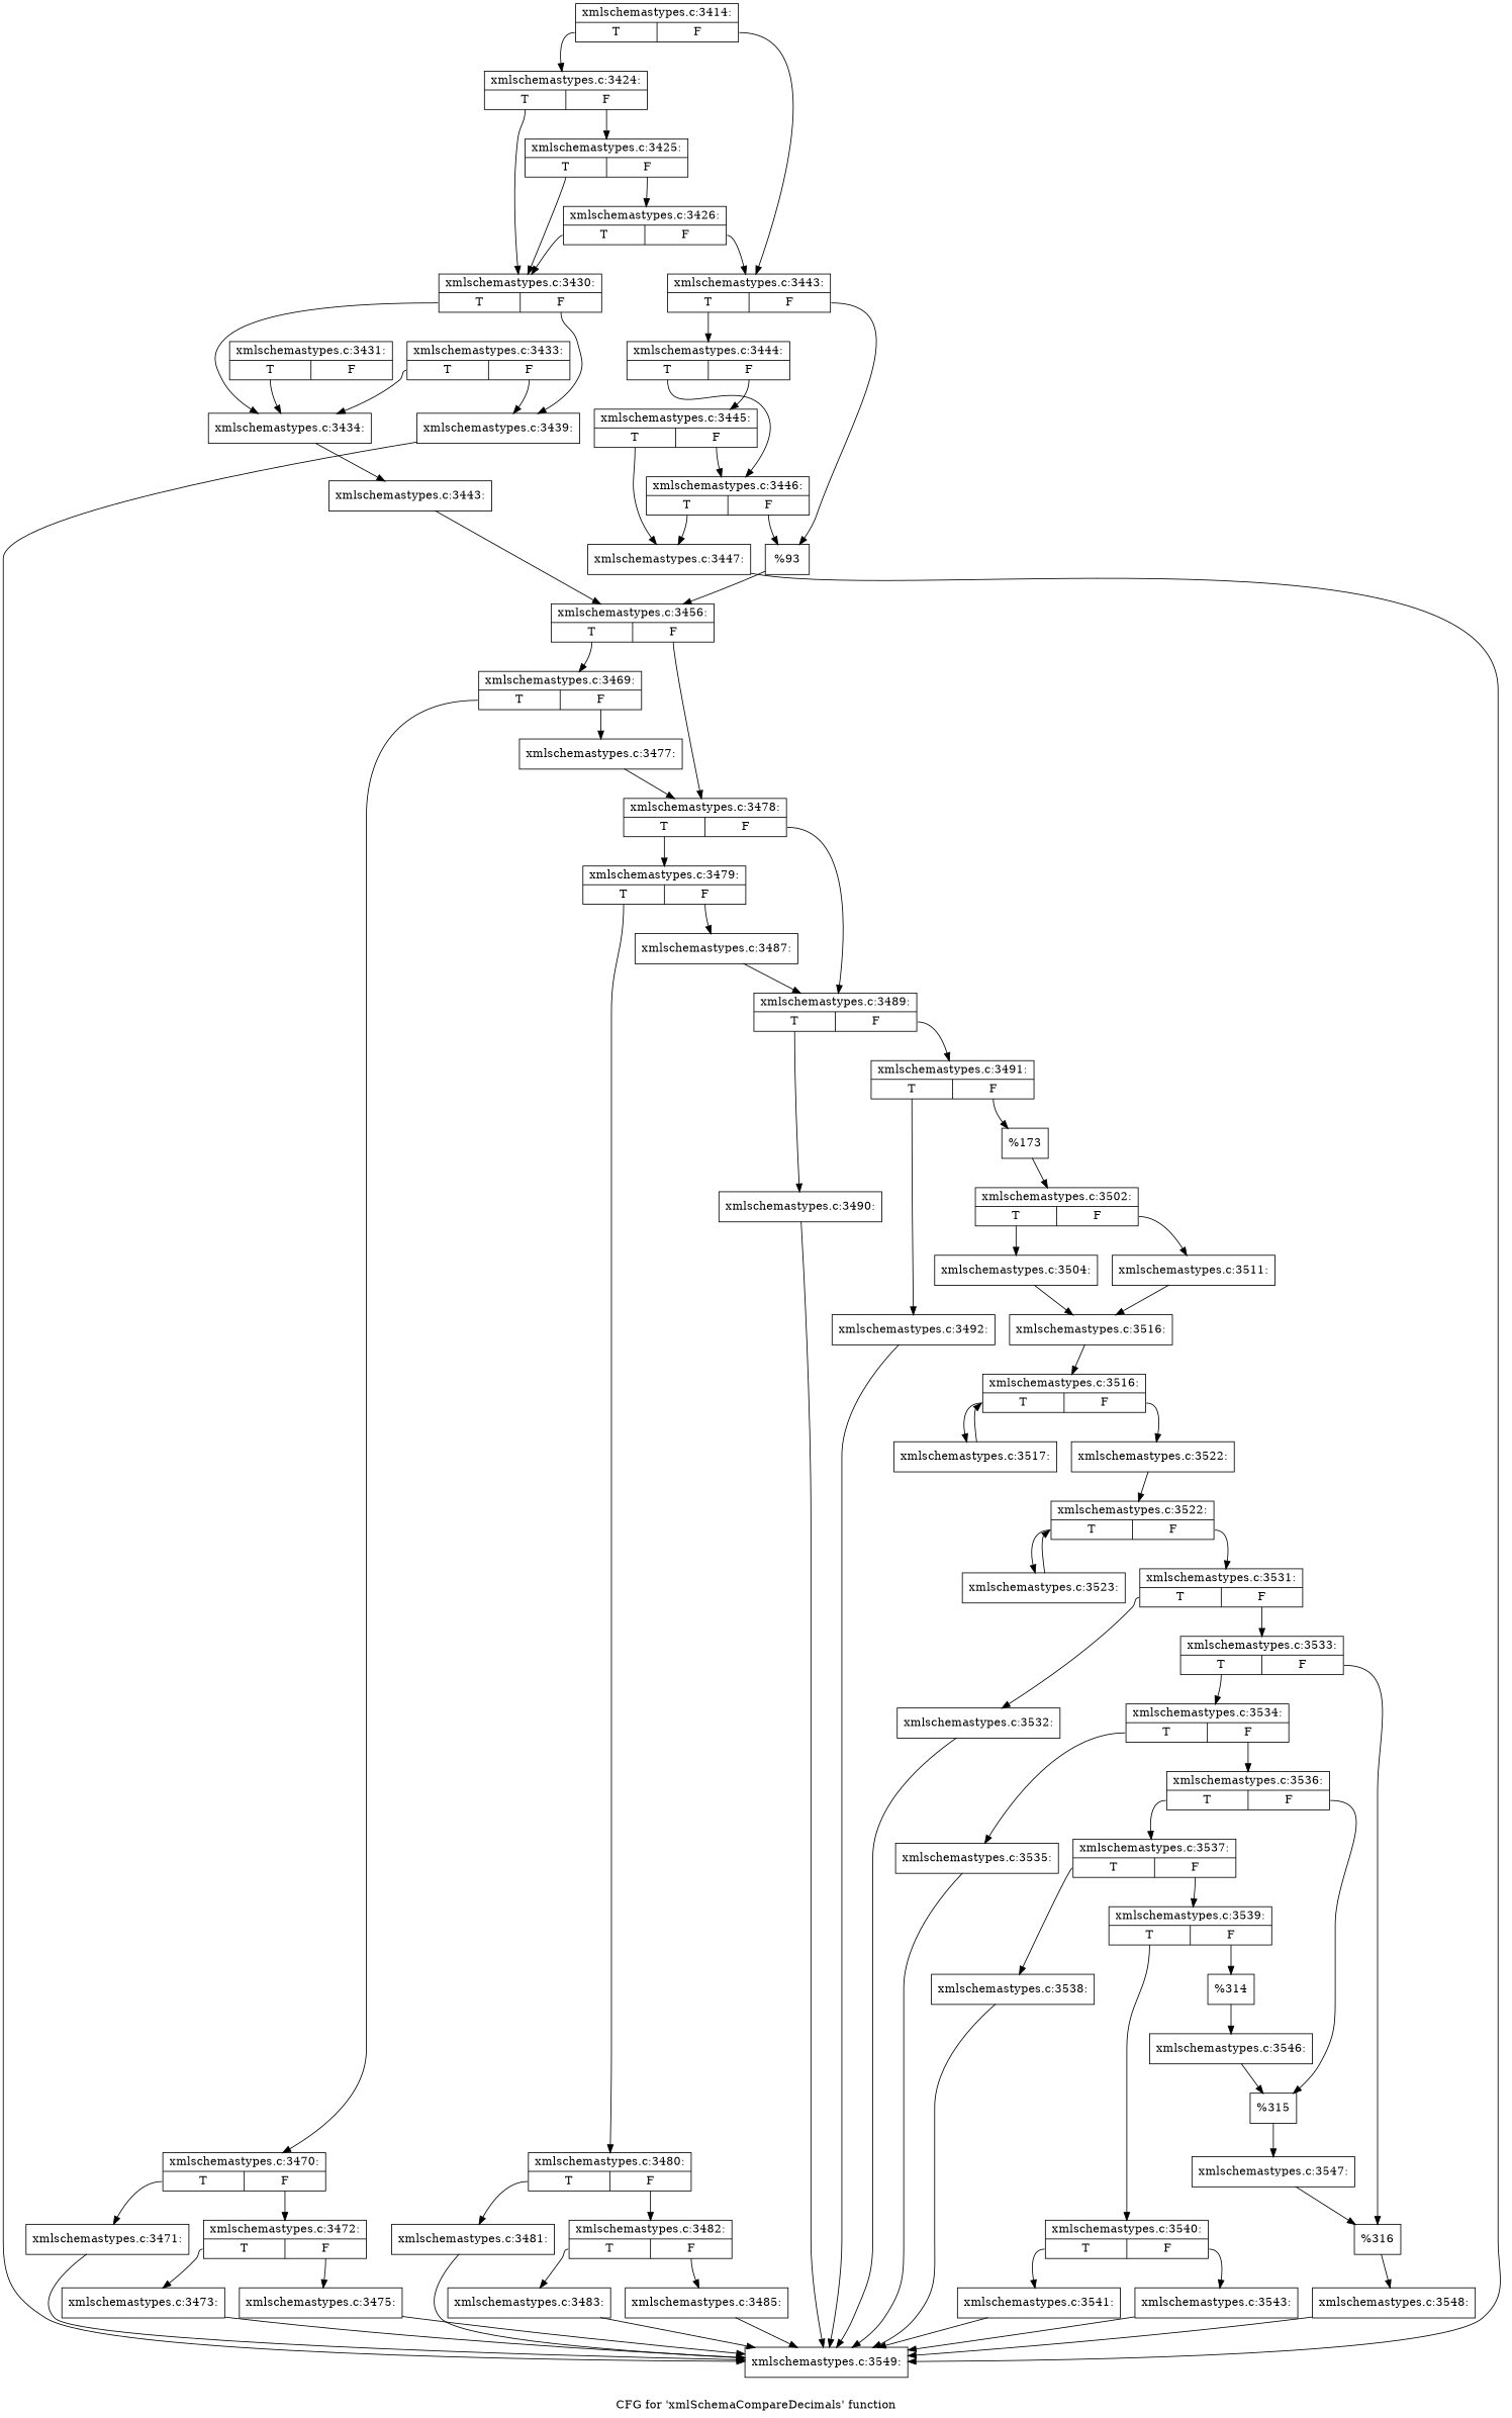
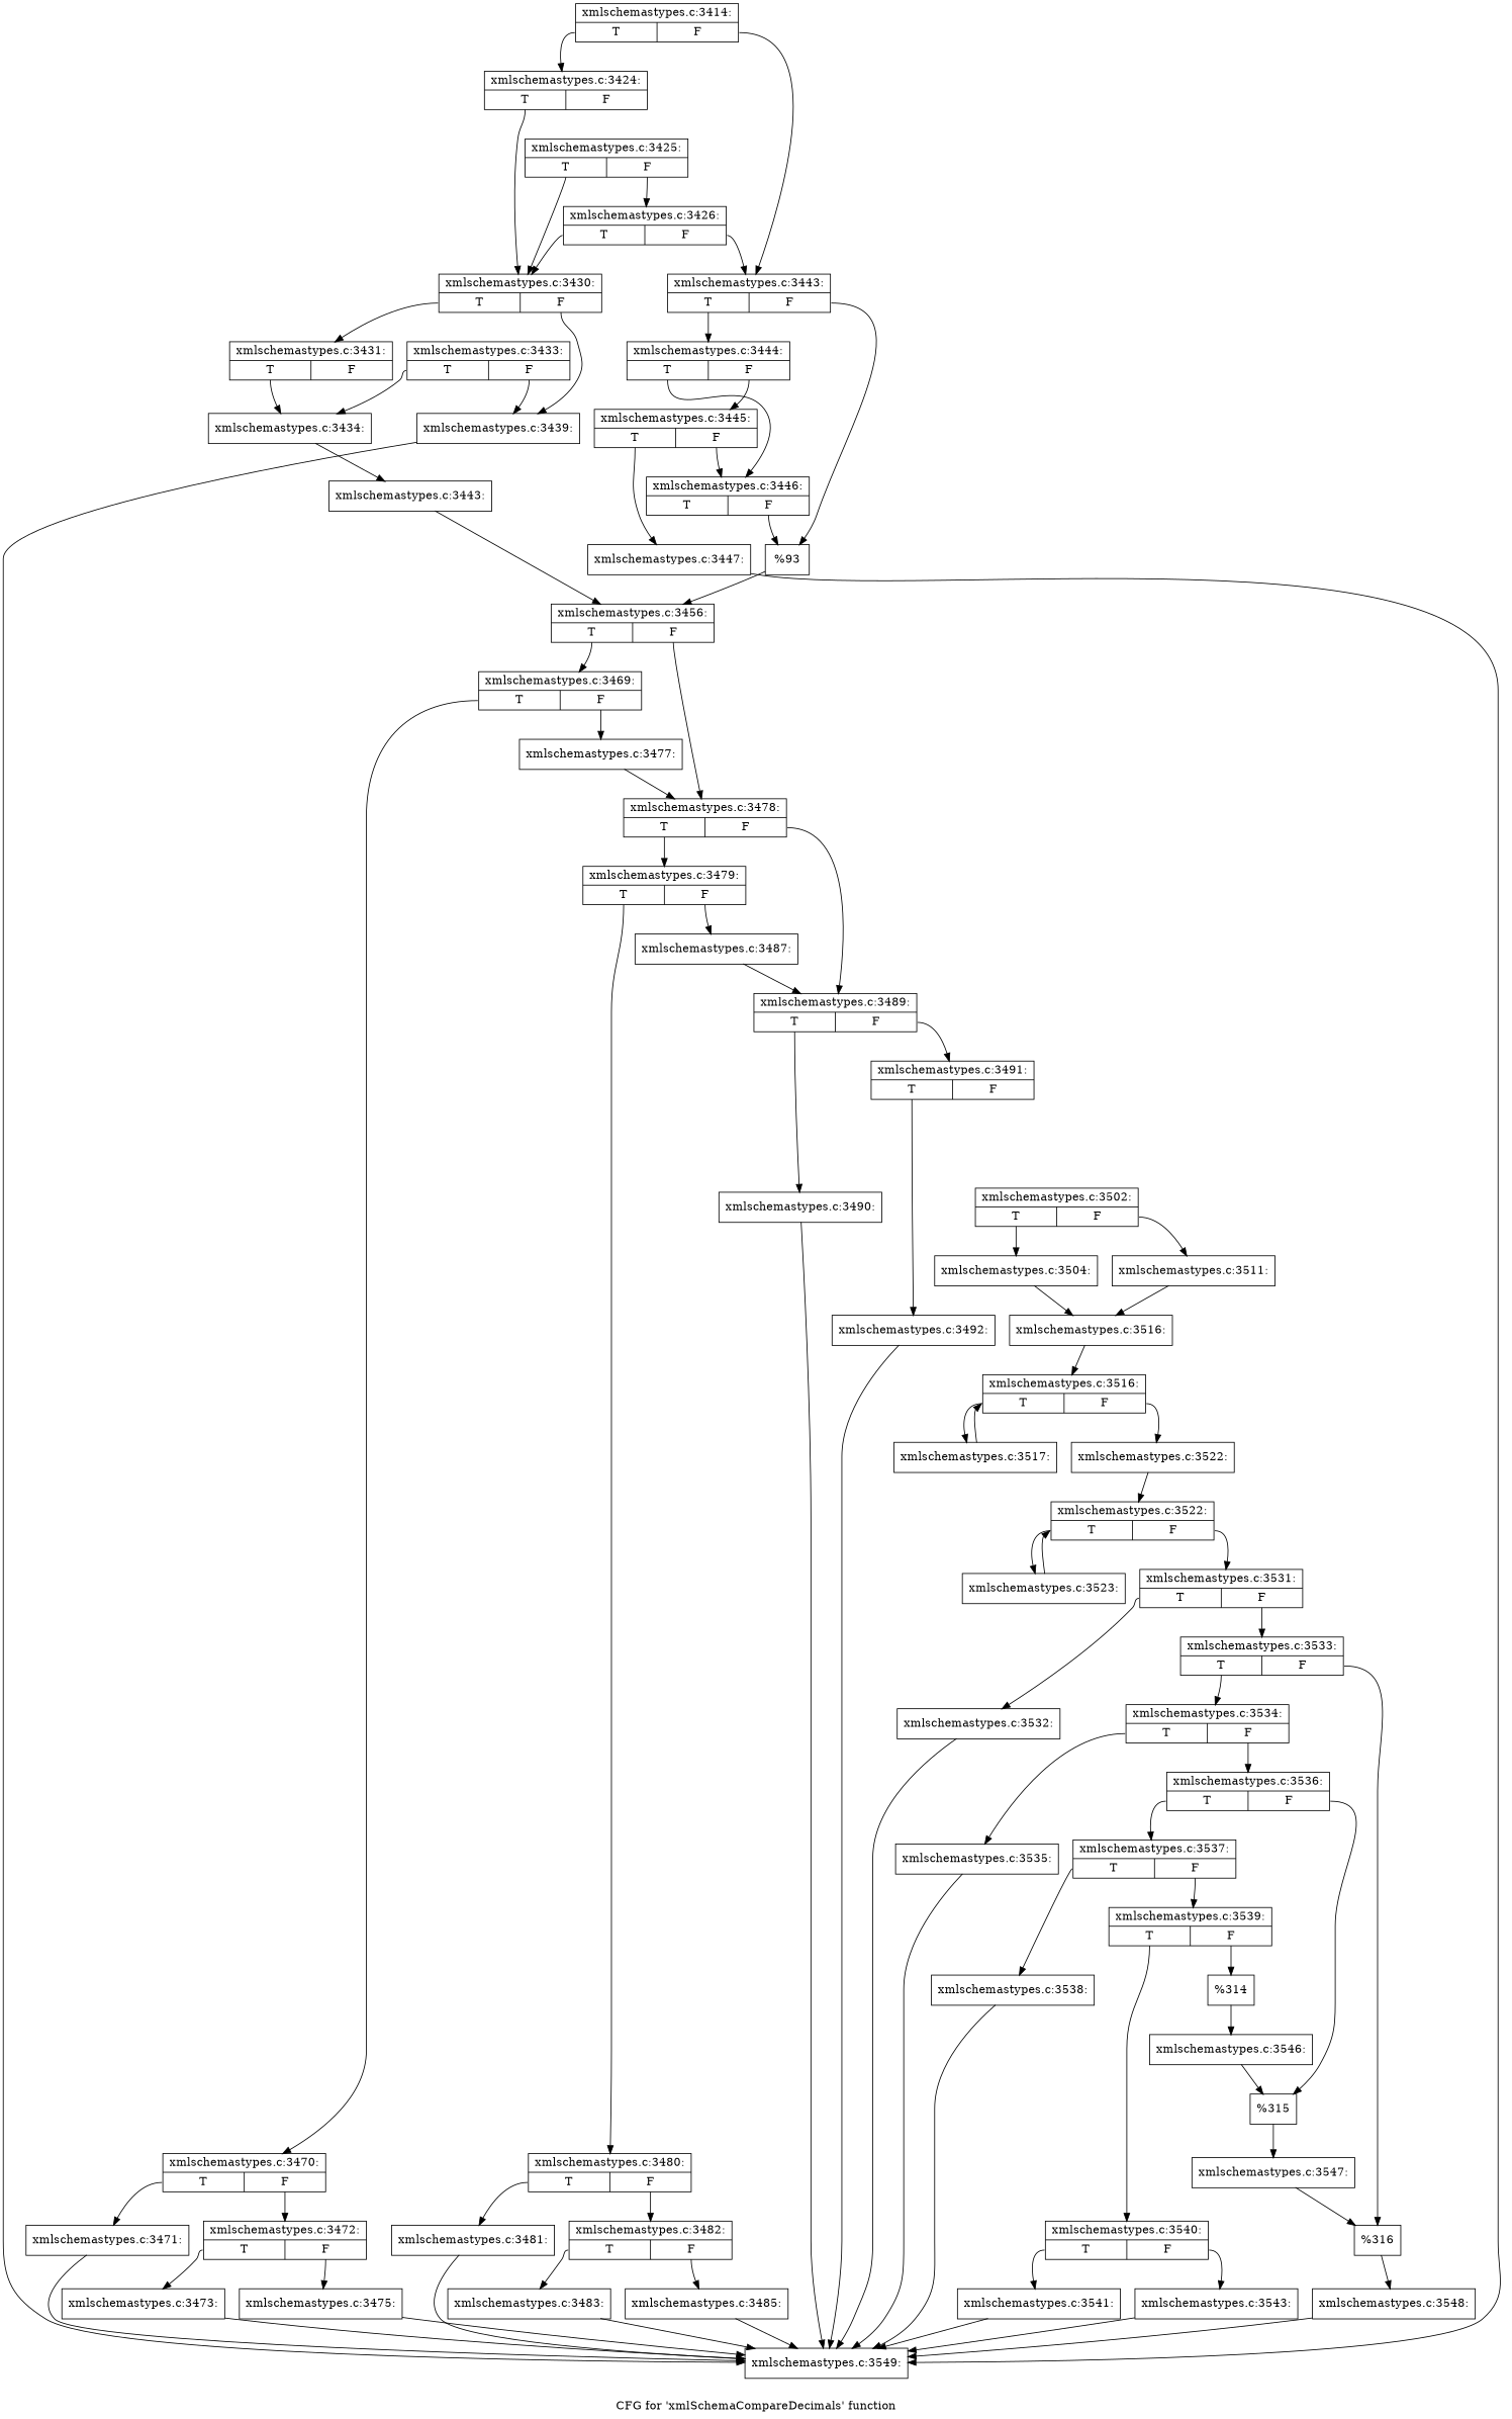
  digraph {
    label="CFG for 'xmlSchemaCompareDecimals' function"
    node [shape=record]
    n1 [label="{xmlschemastypes.c:3414:|{<s0>T|<s1>F}}"]
    n2 [label="{xmlschemastypes.c:3424:|{<s0>T|<s1>F}}"]
    n3 [label="{xmlschemastypes.c:3443:|{<s0>T|<s1>F}}"]
    n4 [label="{xmlschemastypes.c:3430:|{<s0>T|<s1>F}}"]
    n5 [label="{xmlschemastypes.c:3425:|{<s0>T|<s1>F}}"]
    n6 [label="{xmlschemastypes.c:3444:|{<s0>T|<s1>F}}"]
    n7 [label="{%93}"]
    n8 [label="{xmlschemastypes.c:3431:|{<s0>T|<s1>F}}"]
    n9 [label="{xmlschemastypes.c:3439:}"]
    n10 [label="{xmlschemastypes.c:3426:|{<s0>T|<s1>F}}"]
    n11 [label="{xmlschemastypes.c:3445:|{<s0>T|<s1>F}}"]
    n12 [label="{xmlschemastypes.c:3446:|{<s0>T|<s1>F}}"]
    n13 [label="{xmlschemastypes.c:3456:|{<s0>T|<s1>F}}"]
    n14 [label="{xmlschemastypes.c:3434:}"]
    n15 [label="{xmlschemastypes.c:3549:}"]
    n16 [label="{xmlschemastypes.c:3443:}"]
    n17 [label="{xmlschemastypes.c:3433:|{<s0>T|<s1>F}}"]
    n18 [label="{xmlschemastypes.c:3469:|{<s0>T|<s1>F}}"]
    n19 [label="{xmlschemastypes.c:3478:|{<s0>T|<s1>F}}"]
    n20 [label="{xmlschemastypes.c:3470:|{<s0>T|<s1>F}}"]
    n21 [label="{xmlschemastypes.c:3477:}"]
    n22 [label="{xmlschemastypes.c:3479:|{<s0>T|<s1>F}}"]
    n23 [label="{xmlschemastypes.c:3489:|{<s0>T|<s1>F}}"]
    n24 [label="{xmlschemastypes.c:3447:}"]
    n25 [label="{xmlschemastypes.c:3471:}"]
    n26 [label="{xmlschemastypes.c:3472:|{<s0>T|<s1>F}}"]
    n27 [label="{xmlschemastypes.c:3480:|{<s0>T|<s1>F}}"]
    n28 [label="{xmlschemastypes.c:3487:}"]
    n29 [label="{xmlschemastypes.c:3490:}"]
    n30 [label="{xmlschemastypes.c:3491:|{<s0>T|<s1>F}}"]
    n31 [label="{xmlschemastypes.c:3473:}"]
    n32 [label="{xmlschemastypes.c:3475:}"]
    n33 [label="{xmlschemastypes.c:3481:}"]
    n34 [label="{xmlschemastypes.c:3482:|{<s0>T|<s1>F}}"]
    n35 [label="{xmlschemastypes.c:3492:}"]
-   n36 [label="{%173}"]
    n37 [label="{xmlschemastypes.c:3483:}"]
    n38 [label="{xmlschemastypes.c:3485:}"]
    n39 [label="{xmlschemastypes.c:3502:|{<s0>T|<s1>F}}"]
    n40 [label="{xmlschemastypes.c:3504:}"]
    n41 [label="{xmlschemastypes.c:3511:}"]
    n42 [label="{xmlschemastypes.c:3516:}"]
    n43 [label="{xmlschemastypes.c:3516:|{<s0>T|<s1>F}}"]
    n44 [label="{xmlschemastypes.c:3517:}"]
    n45 [label="{xmlschemastypes.c:3522:}"]
    n46 [label="{xmlschemastypes.c:3522:|{<s0>T|<s1>F}}"]
    n47 [label="{xmlschemastypes.c:3523:}"]
    n48 [label="{xmlschemastypes.c:3531:|{<s0>T|<s1>F}}"]
    n49 [label="{xmlschemastypes.c:3532:}"]
    n50 [label="{xmlschemastypes.c:3533:|{<s0>T|<s1>F}}"]
    n51 [label="{xmlschemastypes.c:3534:|{<s0>T|<s1>F}}"]
    n52 [label="{%316}"]
    n53 [label="{xmlschemastypes.c:3535:}"]
    n54 [label="{xmlschemastypes.c:3536:|{<s0>T|<s1>F}}"]
    n55 [label="{xmlschemastypes.c:3548:}"]
    n56 [label="{xmlschemastypes.c:3537:|{<s0>T|<s1>F}}"]
    n57 [label="{%315}"]
    n58 [label="{xmlschemastypes.c:3538:}"]
    n59 [label="{xmlschemastypes.c:3539:|{<s0>T|<s1>F}}"]
    n60 [label="{xmlschemastypes.c:3547:}"]
    n61 [label="{xmlschemastypes.c:3540:|{<s0>T|<s1>F}}"]
    n62 [label="{%314}"]
    n63 [label="{xmlschemastypes.c:3541:}"]
    n64 [label="{xmlschemastypes.c:3543:}"]
    n65 [label="{xmlschemastypes.c:3546:}"]
    n1 -> n2 [tailport=s0]
    n1 -> n3 [tailport=s1]
    n2 -> n4 [tailport=s0]
-   n2 -> n5 [tailport=s1]
    n3 -> n6 [tailport=s0]
    n3 -> n7 [tailport=s1]
-   n4 -> n14 [tailport=s0]
+   n4 -> n8 [tailport=s0]
    n4 -> n9 [tailport=s1]
    n5 -> n4 [tailport=s0]
    n5 -> n10 [tailport=s1]
    n6 -> n11 [tailport=s1]
    n6 -> n12 [tailport=s0]
    n7 -> n13
    n8 -> n14 [tailport=s0]
    n9 -> n15
    n10 -> n3 [tailport=s1]
    n10 -> n4 [tailport=s0]
    n11 -> n12 [tailport=s1]
    n11 -> n24 [tailport=s0]
    n12 -> n7 [tailport=s1]
-   n12 -> n24 [tailport=s0]
    n13 -> n18 [tailport=s0]
    n13 -> n19 [tailport=s1]
    n14 -> n16
    n16 -> n13
    n17 -> n9 [tailport=s1]
    n17 -> n14 [tailport=s0]
    n18 -> n20 [tailport=s0]
    n18 -> n21 [tailport=s1]
    n19 -> n22 [tailport=s0]
    n19 -> n23 [tailport=s1]
    n20 -> n25 [tailport=s0]
    n20 -> n26 [tailport=s1]
    n21 -> n19
    n22 -> n27 [tailport=s0]
    n22 -> n28 [tailport=s1]
    n23 -> n29 [tailport=s0]
    n23 -> n30 [tailport=s1]
    n24 -> n15
    n25 -> n15
    n26 -> n31 [tailport=s0]
    n26 -> n32 [tailport=s1]
    n27 -> n33 [tailport=s0]
    n27 -> n34 [tailport=s1]
    n28 -> n23
    n29 -> n15
    n30 -> n35 [tailport=s0]
-   n30 -> n36 [tailport=s1]
    n31 -> n15
    n32 -> n15
    n33 -> n15
    n34 -> n37 [tailport=s0]
    n34 -> n38 [tailport=s1]
    n35 -> n15
-   n36 -> n39
    n37 -> n15
    n38 -> n15
    n39 -> n40 [tailport=s0]
    n39 -> n41 [tailport=s1]
    n40 -> n42
    n41 -> n42
    n42 -> n43
    n43 -> n44 [tailport=s0]
    n43 -> n45 [tailport=s1]
    n44 -> n43
    n45 -> n46
    n46 -> n47 [tailport=s0]
    n46 -> n48 [tailport=s1]
    n47 -> n46
    n48 -> n49 [tailport=s0]
    n48 -> n50 [tailport=s1]
    n49 -> n15
    n50 -> n51 [tailport=s0]
    n50 -> n52 [tailport=s1]
    n51 -> n53 [tailport=s0]
    n51 -> n54 [tailport=s1]
    n52 -> n55
    n53 -> n15
    n54 -> n56 [tailport=s0]
    n54 -> n57 [tailport=s1]
    n55 -> n15
    n56 -> n58 [tailport=s0]
    n56 -> n59 [tailport=s1]
    n57 -> n60
    n58 -> n15
    n59 -> n61 [tailport=s0]
    n59 -> n62 [tailport=s1]
    n60 -> n52
    n61 -> n63 [tailport=s0]
    n61 -> n64 [tailport=s1]
    n62 -> n65
    n63 -> n15
    n64 -> n15
    n65 -> n57
  }
